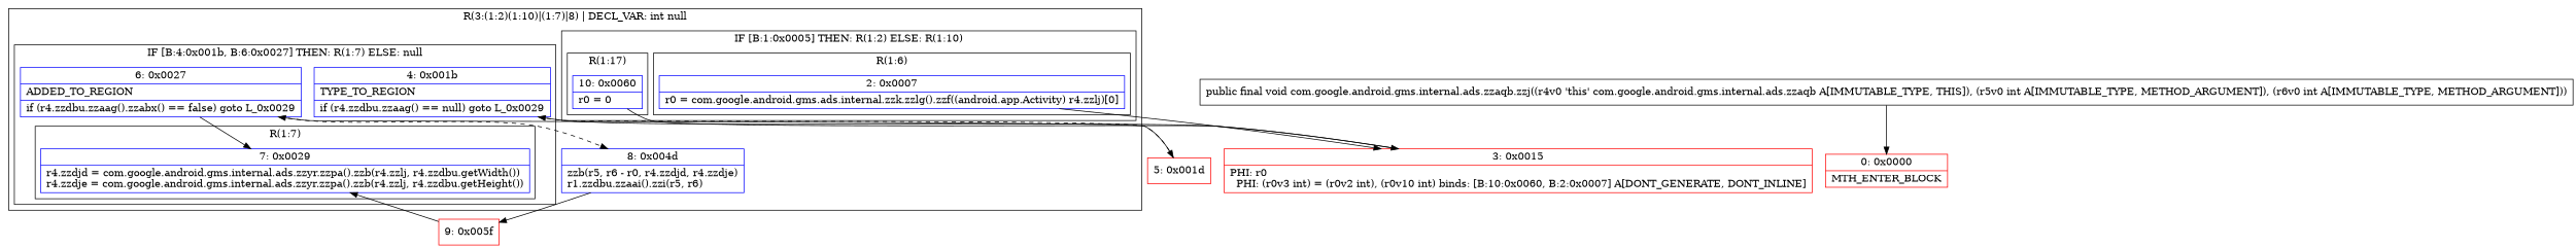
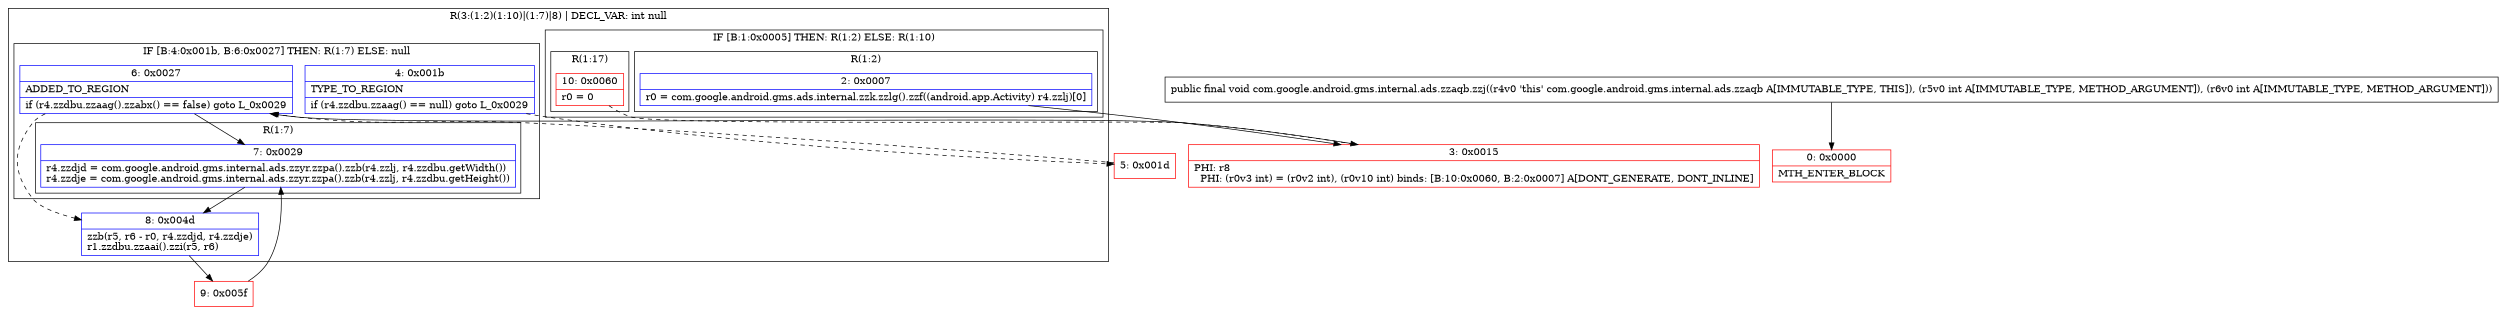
  digraph {
    node [color=blue shape=record]
    n1 [label="{2\:\ 0x0007|r0 = com.google.android.gms.ads.internal.zzk.zzlg().zzf((android.app.Activity) r4.zzlj)[0]\l}"]
-   n2 [label="{10\:\ 0x0060|r0 = 0\l}"]
+   n2 [color=red label="{10\:\ 0x0060|r0 = 0\l}"]
    n3 [label="{7\:\ 0x0029|r4.zzdjd = com.google.android.gms.internal.ads.zzyr.zzpa().zzb(r4.zzlj, r4.zzdbu.getWidth())\lr4.zzdje = com.google.android.gms.internal.ads.zzyr.zzpa().zzb(r4.zzlj, r4.zzdbu.getHeight())\l}"]
    n4 [label="{4\:\ 0x001b|TYPE_TO_REGION\l|if (r4.zzdbu.zzaag() == null) goto L_0x0029\l}"]
    n5 [label="{6\:\ 0x0027|ADDED_TO_REGION\l|if (r4.zzdbu.zzaag().zzabx() == false) goto L_0x0029\l}"]
    n6 [label="{8\:\ 0x004d|zzb(r5, r6 \- r0, r4.zzdjd, r4.zzdje)\lr1.zzdbu.zzaai().zzi(r5, r6)\l}"]
-   n7 [color=red label="{3\:\ 0x0015|PHI: r0 \l  PHI: (r0v3 int) = (r0v2 int), (r0v10 int) binds: [B:10:0x0060, B:2:0x0007] A[DONT_GENERATE, DONT_INLINE]\l}"]
+   n7 [color=red label="{3\:\ 0x0015|PHI: r8 \l  PHI: (r0v3 int) = (r0v2 int), (r0v10 int) binds: [B:10:0x0060, B:2:0x0007] A[DONT_GENERATE, DONT_INLINE]\l}"]
    n8 [color=red label="{5\:\ 0x001d}"]
    n9 [color=red label="{9\:\ 0x005f}"]
    n10 [color=red label="{0\:\ 0x0000|MTH_ENTER_BLOCK\l}"]
    n11 [label="{public final void com.google.android.gms.internal.ads.zzaqb.zzj((r4v0 'this' com.google.android.gms.internal.ads.zzaqb A[IMMUTABLE_TYPE, THIS]), (r5v0 int A[IMMUTABLE_TYPE, METHOD_ARGUMENT]), (r6v0 int A[IMMUTABLE_TYPE, METHOD_ARGUMENT])) }" color=""]
    subgraph cluster_1 {
      label="R(3:(1:2)(1:10)|(1:7)|8) | DECL_VAR: int null\l"
      n6
      subgraph cluster_2 {
        label="IF [B:1:0x0005] THEN: R(1:2) ELSE: R(1:10)"
        subgraph cluster_3 {
-         label="R(1:6)"
+         label="R(1:2)"
          n1
        }
        subgraph cluster_4 {
          label="R(1:17)"
          n2
        }
      }
      subgraph cluster_5 {
        label="IF [B:4:0x001b, B:6:0x0027] THEN: R(1:7) ELSE: null"
        n4
        n5
        subgraph cluster_6 {
          label="R(1:7)"
          n3
        }
      }
    }
    n1 -> n7
-   n2 -> n7
+   n2 -> n7 [style=dashed]
+   n3 -> n6
    n4 -> n8 [style=dashed]
    n5 -> n3
    n5 -> n6 [style=dashed]
    n6 -> n9
-   n7 -> n4
-   n8 -> n5
+   n7 -> n5
+   n8 -> n5 [style=dashed]
    n9 -> n3
    n11 -> n10
  }
